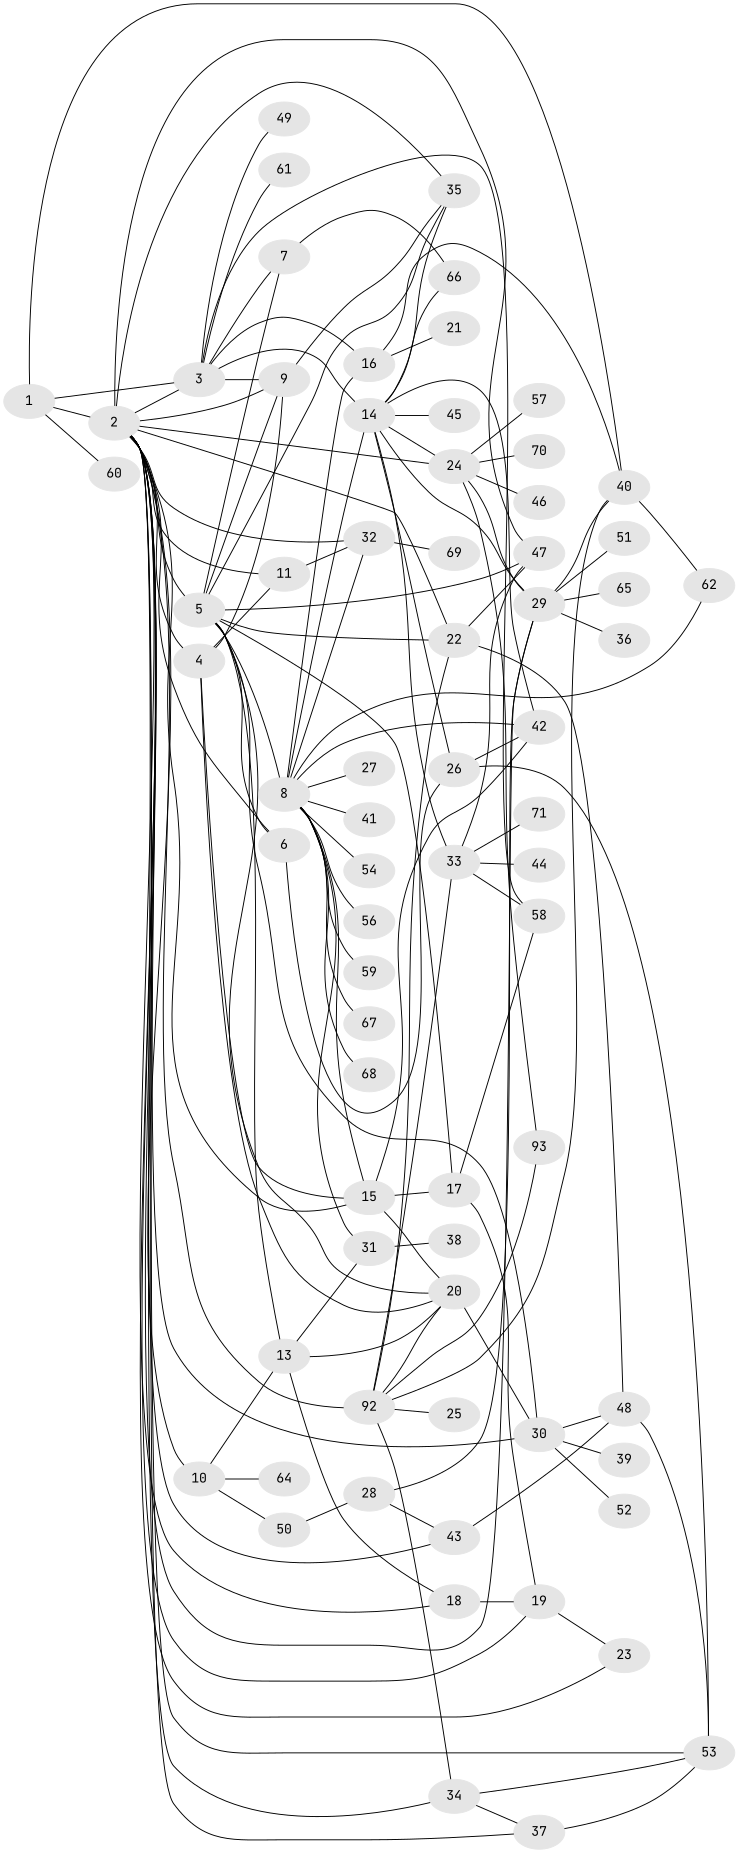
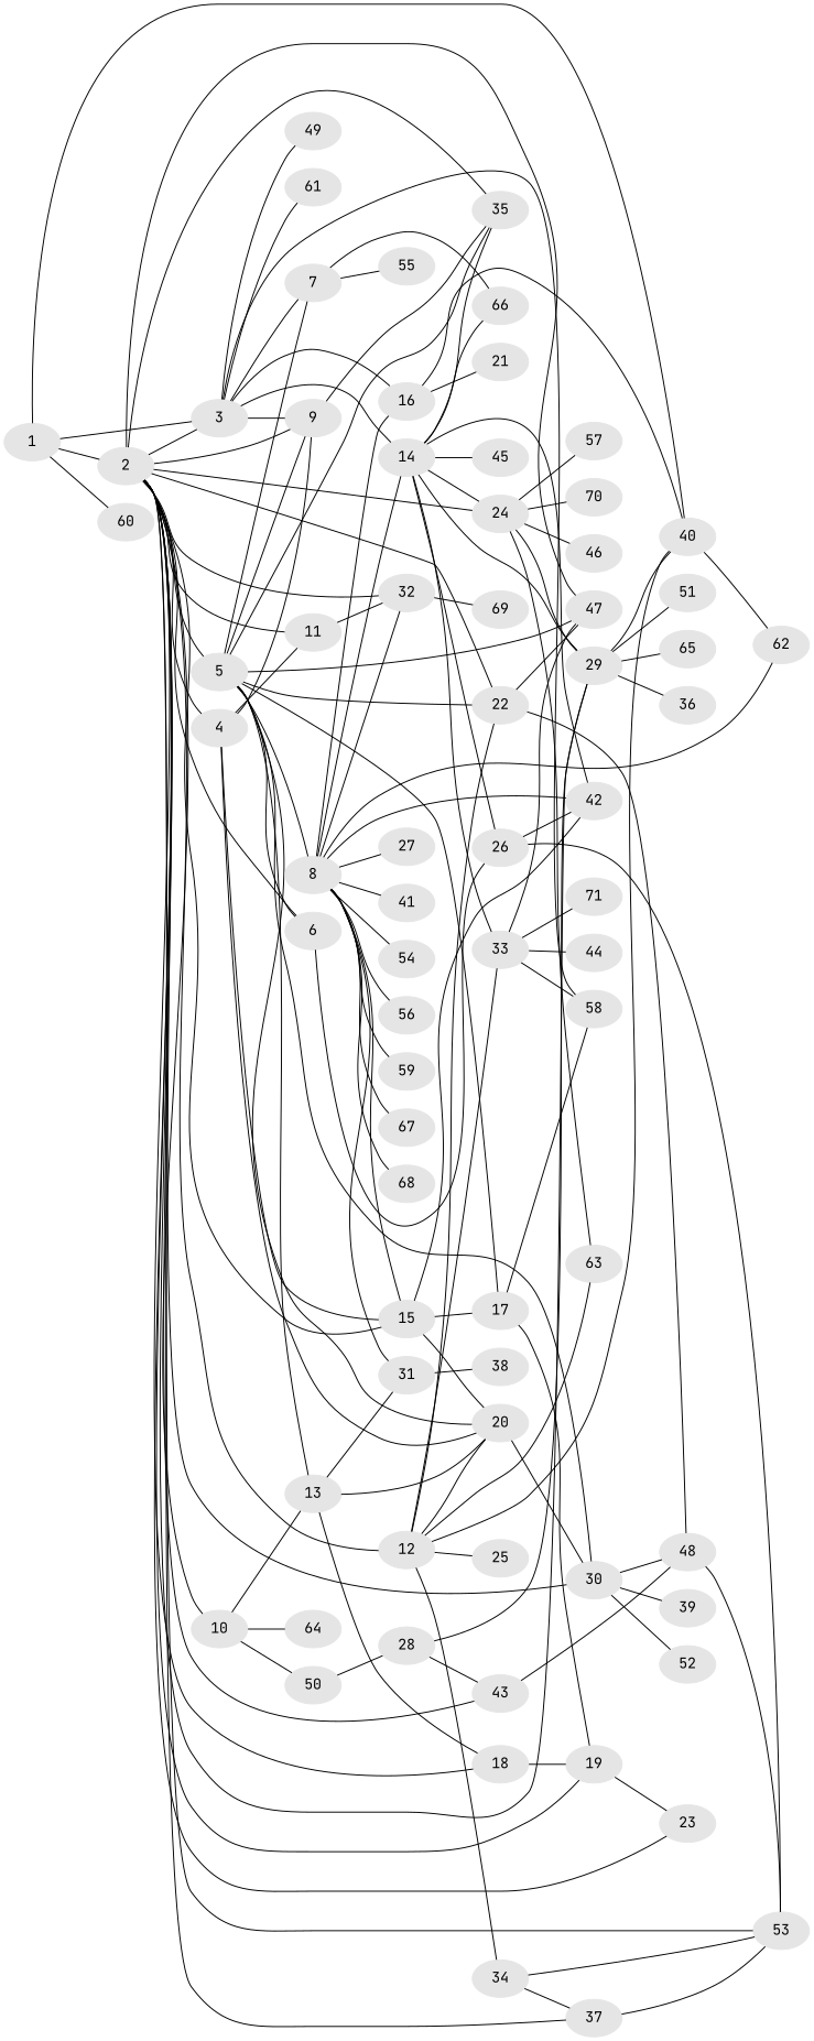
  graph {
    fontname="JetBrains Mono"
    rankdir=LR
    node [color=gray90 fontname="JetBrains Mono" style=filled]
    edge [fontname="JetBrains Mono" weight=1.0]
    1
    2
    3
    40
    60
    4
    5
    6
    9
    10
    11
-   12 [label=92]
+   12
    15
    18
    19
    22
    23
    24
    29
    30
    32
    34
    35
    37
    43
    47
    53
    7
    14
    16
    49
    58
    61
    62
    20
    8
    13
    17
    26
    50
    64
    25
    33
-   63 [label=93]
+   63
    42
    48
    46
    57
    70
    36
    51
    65
    39
    52
    69
+   55
    66
    45
    21
    27
    31
    41
    54
    56
    59
    67
    68
    38
    28
    44
    71
    1 -- 2
    1 -- 3
    1 -- 40
    1 -- 60
    2 -- 3 [weight=19.0]
    2 -- 4 [weight=2.0]
    2 -- 5
    2 -- 6
    2 -- 9 [weight=2.0]
    2 -- 10
    2 -- 11
    2 -- 12
    2 -- 15 [weight=2.0]
    2 -- 18
    2 -- 19
    2 -- 22
    2 -- 23
    2 -- 24
    2 -- 29 [weight=2.0]
    2 -- 30
    2 -- 32
-   2 -- 34
    2 -- 35 [weight=2.0]
    2 -- 37
    2 -- 43
    2 -- 47
    2 -- 53
    3 -- 9
    3 -- 7
    3 -- 14
    3 -- 16
    3 -- 49
    3 -- 58
    3 -- 61
    40 -- 62
    4 -- 9
    4 -- 11 [weight=3.0]
    4 -- 15
    4 -- 20
    5 -- 6
    5 -- 9
    5 -- 22
    5 -- 30
    5 -- 35 [weight=5.0]
    5 -- 47
    5 -- 7
    5 -- 20
    5 -- 8
    5 -- 13
    5 -- 17
    6 -- 26
    9 -- 35
    10 -- 13
    10 -- 50
    10 -- 64
    11 -- 32
    12 -- 40
    12 -- 22
    12 -- 34
    12 -- 20
    12 -- 25
    12 -- 33
    12 -- 63
    15 -- 20 [weight=2.0]
    15 -- 17 [weight=2.0]
    15 -- 42
    18 -- 19 [weight=2.0]
    19 -- 23
    22 -- 47 [weight=3.0]
    22 -- 48
    24 -- 29 [weight=3.0]
    24 -- 63
    24 -- 46
    24 -- 57
    24 -- 70
    29 -- 40 [weight=2.0]
    29 -- 36
    29 -- 51
    29 -- 65
    30 -- 48
    30 -- 39
    30 -- 52
    32 -- 69
    34 -- 37 [weight=2.0]
    34 -- 53
    37 -- 53
    43 -- 48
+   7 -- 55
    7 -- 66
    14 -- 24
    14 -- 29
    14 -- 35
    14 -- 26
    14 -- 33
    14 -- 42
    14 -- 66
    14 -- 45
    16 -- 40
    16 -- 21
    20 -- 30
    8 -- 15
    8 -- 32
    8 -- 14
    8 -- 16
    8 -- 62
    8 -- 42
    8 -- 27
    8 -- 31
    8 -- 41
    8 -- 54
    8 -- 56
    8 -- 59
    8 -- 67
    8 -- 68
    13 -- 18
    13 -- 20
    13 -- 31
    17 -- 19
    17 -- 58
    26 -- 53
    26 -- 42
    50 -- 28
    33 -- 47
    33 -- 58
    33 -- 44
    33 -- 71
    48 -- 53
    31 -- 38
    28 -- 29
    28 -- 43
  }
